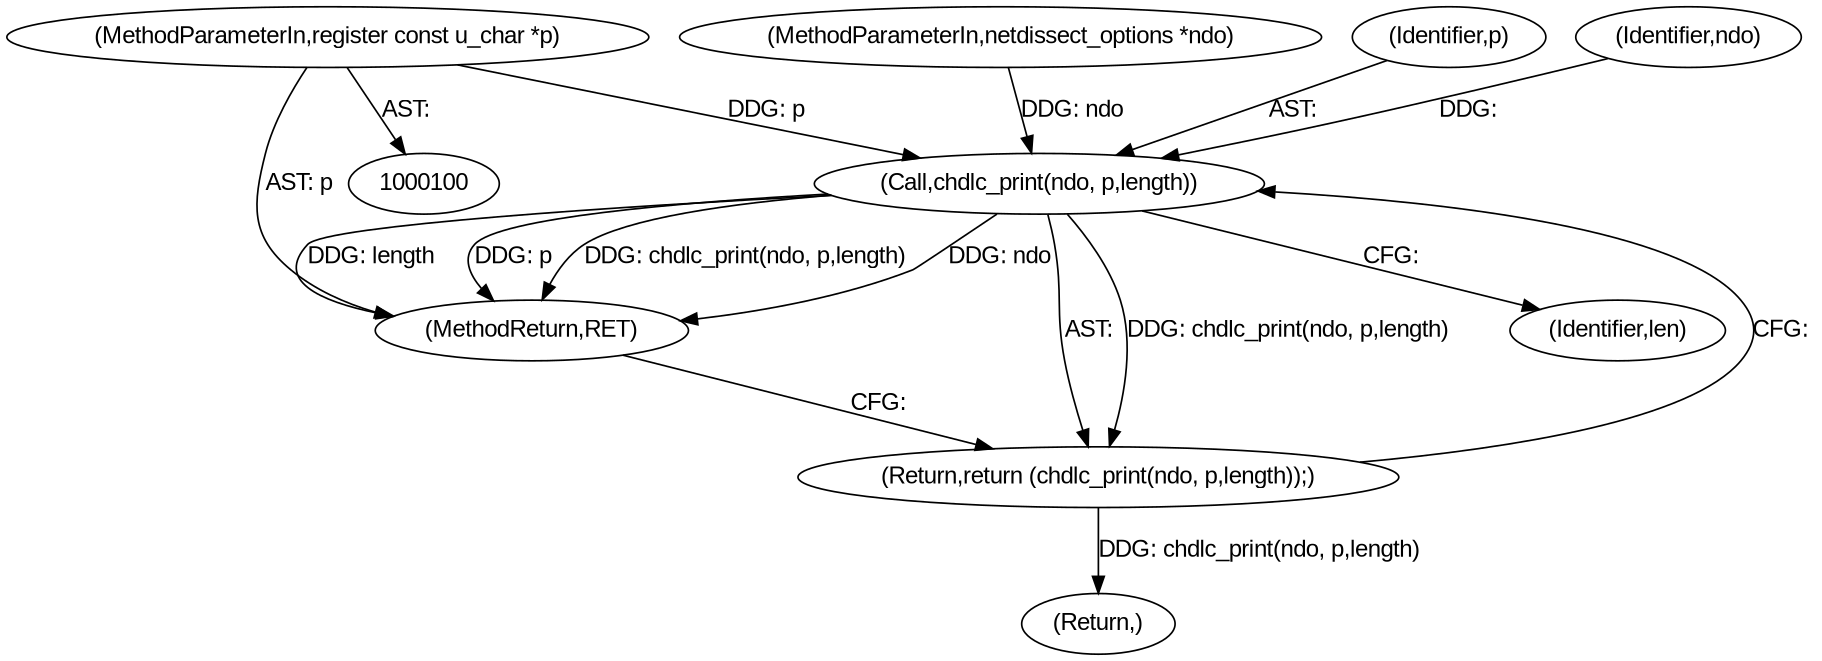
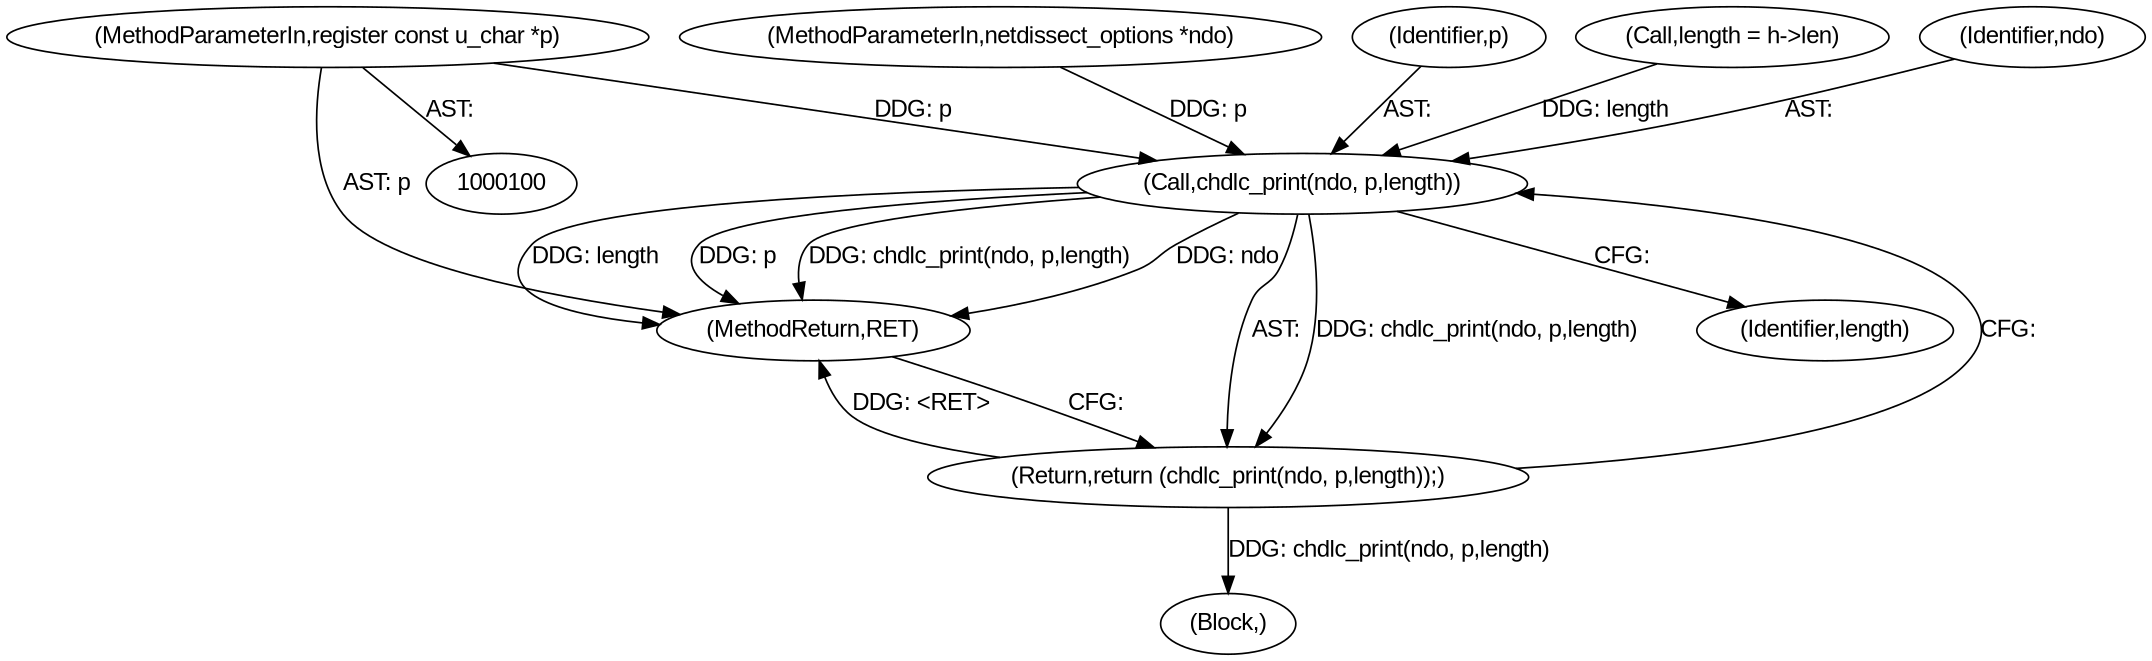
  digraph {
    fontname="Liberation Sans"
    node [fontname="Liberation Sans"]
    edge [fontname="Liberation Sans"]
    n1 [label="(MethodParameterIn,register const u_char *p)"]
    n2 [label="(Call,chdlc_print(ndo, p,length))"]
    n3 [label="(MethodReturn,RET)"]
    1000100
    n5 [label="(Return,return (chdlc_print(ndo, p,length));)"]
-   n6 [label="(Identifier,len)"]
-   n7 [label="(Return,)"]
+   n6 [label="(Identifier,length)"]
+   n7 [label="(Block,)"]
    n8 [label="(MethodParameterIn,netdissect_options *ndo)"]
    n9 [label="(Identifier,p)"]
+   n10 [label="(Call,length = h->len)"]
    n11 [label="(Identifier,ndo)"]
    n1 -> n2 [label="DDG: p"]
    n1 -> n3 [label="AST: p"]
    n1 -> 1000100 [label="AST: "]
    n2 -> n3 [label="DDG: ndo"]
    n2 -> n3 [label="DDG: length"]
    n2 -> n3 [label="DDG: p"]
    n2 -> n3 [label="DDG: chdlc_print(ndo, p,length)"]
    n2 -> n5 [label="AST: "]
    n2 -> n5 [label="DDG: chdlc_print(ndo, p,length)"]
    n2 -> n6 [label="CFG: "]
    n3 -> n5 [label="CFG: "]
    n5 -> n2 [label="CFG: "]
+   n5 -> n3 [label="DDG: <RET>"]
    n5 -> n7 [label="DDG: chdlc_print(ndo, p,length)"]
-   n8 -> n2 [label="DDG: ndo"]
+   n8 -> n2 [label="DDG: p"]
    n9 -> n2 [label="AST: "]
-   n11 -> n2 [label="DDG: "]
+   n10 -> n2 [label="DDG: length"]
+   n11 -> n2 [label="AST: "]
  }
